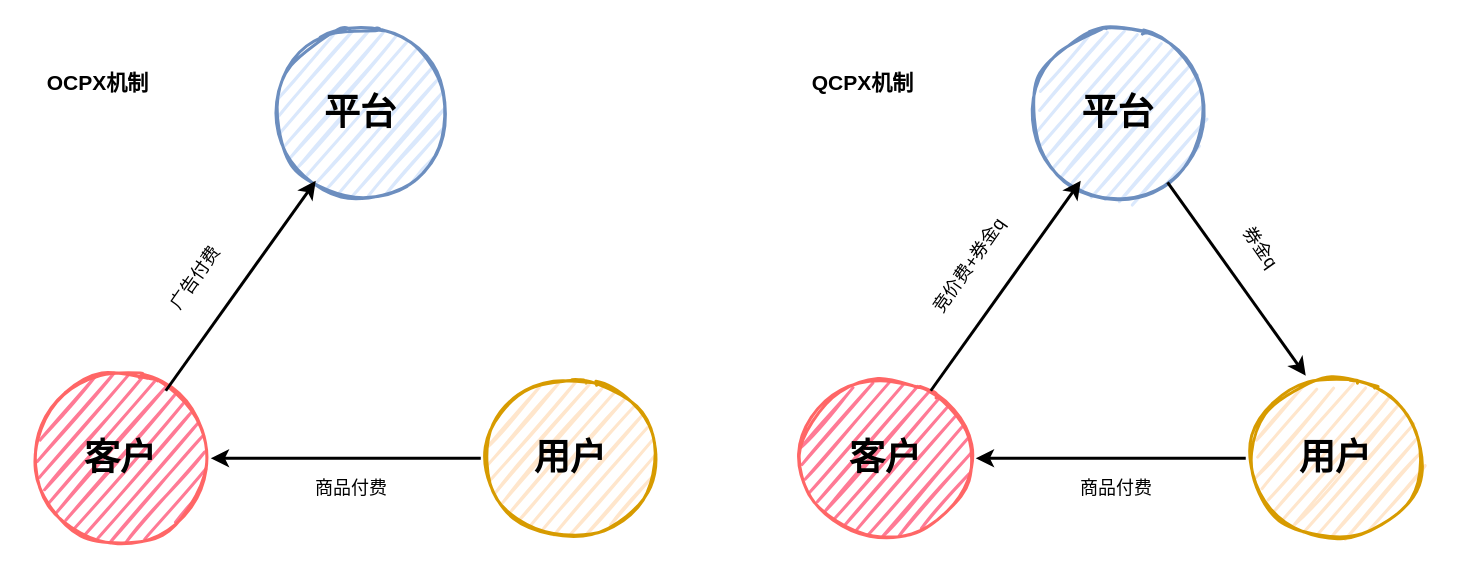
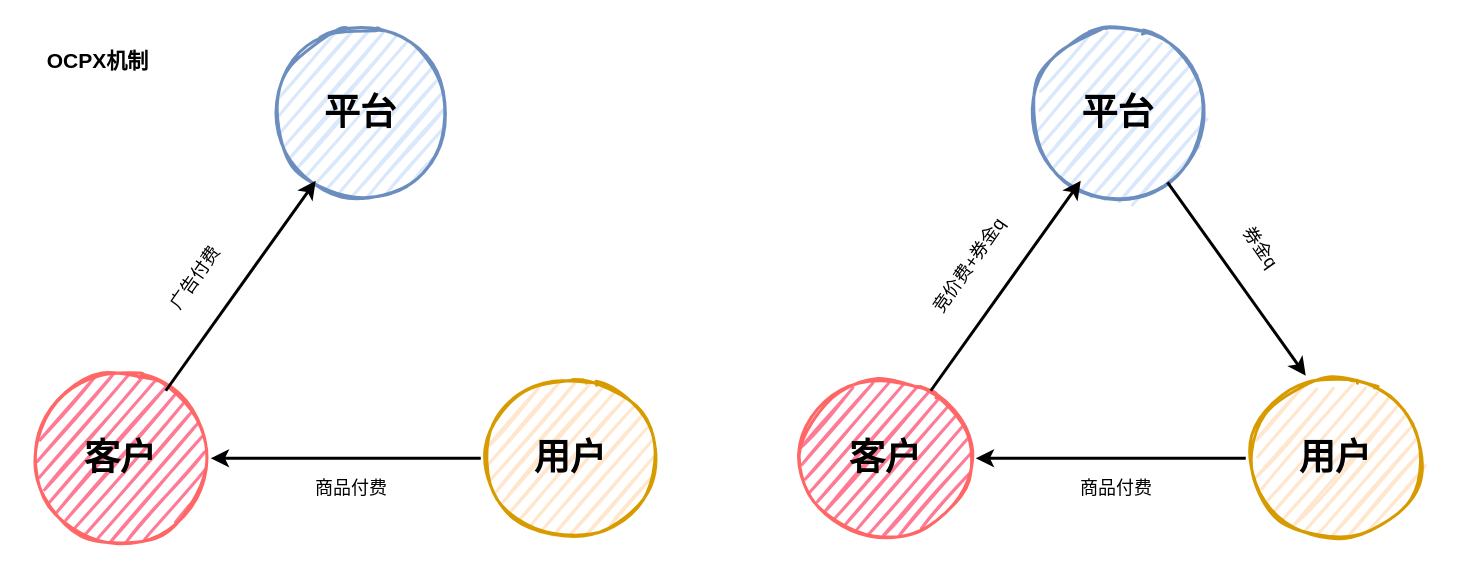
  <mxCell id="0" />
  <mxCell id="1" parent="0" />
  <mxCell id="2" value="&lt;font style=&quot;font-size: 24px;&quot;&gt;&lt;b&gt;平台&lt;/b&gt;&lt;/font&gt;" style="ellipse;whiteSpace=wrap;html=1;strokeWidth=2;fillWeight=2;hachureGap=8;fillColor=#dae8fc;fillStyle=dots;sketch=1;strokeColor=#6c8ebf;" vertex="1" parent="1"><mxGeometry x="180" y="20" width="120" height="110" as="geometry" /></mxCell>
  <mxCell id="3" value="&lt;font style=&quot;font-size: 24px;&quot;&gt;&lt;b&gt;客户&lt;/b&gt;&lt;/font&gt;" style="ellipse;whiteSpace=wrap;html=1;strokeWidth=2;fillWeight=2;hachureGap=8;fillColor=#FF7A95;fillStyle=dots;sketch=1;strokeColor=#FF6666;" vertex="1" parent="1"><mxGeometry y="250" width="120" height="110" as="geometry" x="20" /></mxCell>
  <mxCell id="4" value="&lt;font style=&quot;font-size: 24px;&quot;&gt;&lt;b&gt;用户&lt;/b&gt;&lt;/font&gt;" style="ellipse;whiteSpace=wrap;html=1;strokeWidth=2;fillWeight=2;hachureGap=8;fillColor=#ffe6cc;fillStyle=dots;sketch=1;strokeColor=#d79b00;" vertex="1" parent="1"><mxGeometry x="320" y="250" width="120" height="110" as="geometry" /></mxCell>
  <mxCell id="5" value="" style="endArrow=classic;html=1;rounded=0;strokeWidth=2;" edge="1" parent="1"><mxGeometry width="50" height="50" relative="1" as="geometry"><mxPoint x="110" y="260" as="sourcePoint" /><mxPoint x="210" y="120" as="targetPoint" /></mxGeometry></mxCell>
  <mxCell id="6" value="" style="endArrow=classic;html=1;rounded=0;strokeWidth=2;entryX=1;entryY=0.5;entryDx=0;entryDy=0;" edge="1" parent="1" target="3"><mxGeometry width="50" height="50" relative="1" as="geometry"><mxPoint x="320" y="305" as="sourcePoint" /><mxPoint x="420" y="170" as="targetPoint" /></mxGeometry></mxCell>
  <mxCell id="7" value="商品付费" style="text;html=1;strokeColor=none;fillColor=none;align=center;verticalAlign=middle;whiteSpace=wrap;rounded=0;" vertex="1" parent="1"><mxGeometry x="203.5" y="310" width="60" height="30" as="geometry" /></mxCell>
  <mxCell id="8" value="广告付费" style="text;html=1;strokeColor=none;fillColor=none;align=center;verticalAlign=middle;whiteSpace=wrap;rounded=0;rotation=-55;" vertex="1" parent="1"><mxGeometry x="100" y="170" width="60" height="30" as="geometry" /></mxCell>
- <mxCell id="9" value="&lt;b&gt;&lt;font style=&quot;font-size: 14px;&quot;&gt;OCPX机制&lt;/font&gt;&lt;/b&gt;" style="text;html=1;strokeColor=none;fillColor=none;align=center;verticalAlign=middle;whiteSpace=wrap;rounded=0;" vertex="1" parent="1"><mxGeometry x="30" y="40" width="70" height="30" as="geometry" /></mxCell>
+ <mxCell id="9" value="&lt;b&gt;&lt;font style=&quot;font-size: 14px;&quot;&gt;OCPX机制&lt;/font&gt;&lt;/b&gt;" style="text;html=1;strokeColor=none;fillColor=none;align=center;verticalAlign=middle;whiteSpace=wrap;rounded=0;" vertex="1" parent="1"><mxGeometry x="30" y="25" width="70" height="30" as="geometry" /></mxCell>
  <mxCell id="10" value="&lt;font style=&quot;font-size: 24px;&quot;&gt;&lt;b&gt;平台&lt;/b&gt;&lt;/font&gt;" style="ellipse;whiteSpace=wrap;html=1;strokeWidth=2;fillWeight=2;hachureGap=8;fillColor=#dae8fc;fillStyle=dots;sketch=1;strokeColor=#6c8ebf;" vertex="1" parent="1"><mxGeometry x="685" y="20" width="120" height="110" as="geometry" /></mxCell>
  <mxCell id="11" value="&lt;font style=&quot;font-size: 24px;&quot;&gt;&lt;b&gt;客户&lt;/b&gt;&lt;/font&gt;" style="ellipse;whiteSpace=wrap;html=1;strokeWidth=2;fillWeight=2;hachureGap=8;fillColor=#FF7A95;fillStyle=dots;sketch=1;strokeColor=#FF6666;" vertex="1" parent="1"><mxGeometry x="530" y="250" width="120" height="110" as="geometry" /></mxCell>
  <mxCell id="12" value="&lt;font style=&quot;font-size: 24px;&quot;&gt;&lt;b&gt;用户&lt;/b&gt;&lt;/font&gt;" style="ellipse;whiteSpace=wrap;html=1;strokeWidth=2;fillWeight=2;hachureGap=8;fillColor=#ffe6cc;fillStyle=dots;sketch=1;strokeColor=#d79b00;" vertex="1" parent="1"><mxGeometry x="830" y="250" width="120" height="110" as="geometry" /></mxCell>
  <mxCell id="13" value="" style="endArrow=classic;html=1;rounded=0;strokeWidth=2;" edge="1" parent="1"><mxGeometry width="50" height="50" relative="1" as="geometry"><mxPoint x="620" y="260" as="sourcePoint" /><mxPoint x="720" y="120" as="targetPoint" /></mxGeometry></mxCell>
  <mxCell id="14" value="" style="endArrow=classic;html=1;rounded=0;strokeWidth=2;entryX=1;entryY=0.5;entryDx=0;entryDy=0;" edge="1" parent="1" target="11"><mxGeometry width="50" height="50" relative="1" as="geometry"><mxPoint x="830" y="305" as="sourcePoint" /><mxPoint x="930" y="170" as="targetPoint" /></mxGeometry></mxCell>
  <mxCell id="15" value="商品付费" style="text;html=1;strokeColor=none;fillColor=none;align=center;verticalAlign=middle;whiteSpace=wrap;rounded=0;" vertex="1" parent="1"><mxGeometry x="713.5" y="310" width="60" height="30" as="geometry" /></mxCell>
  <mxCell id="16" value="竞价费+券金q" style="text;html=1;strokeColor=none;fillColor=none;align=center;verticalAlign=middle;whiteSpace=wrap;rounded=0;rotation=-55;" vertex="1" parent="1"><mxGeometry x="605.74" y="161.81" width="80" height="30" as="geometry" /></mxCell>
- <mxCell id="17" value="&lt;b&gt;&lt;font style=&quot;font-size: 14px;&quot;&gt;QCPX机制&lt;/font&gt;&lt;/b&gt;" style="text;html=1;strokeColor=none;fillColor=none;align=center;verticalAlign=middle;whiteSpace=wrap;rounded=0;" vertex="1" parent="1"><mxGeometry x="540" y="40" width="70" height="30" as="geometry" /></mxCell>
  <mxCell id="18" value="" style="endArrow=classic;html=1;rounded=0;strokeWidth=2;" edge="1" parent="1" source="10"><mxGeometry width="50" height="50" relative="1" as="geometry"><mxPoint x="790" y="110" as="sourcePoint" /><mxPoint x="870" y="250" as="targetPoint" /></mxGeometry></mxCell>
  <mxCell id="19" value="券金q" style="text;html=1;strokeColor=none;fillColor=none;align=center;verticalAlign=middle;whiteSpace=wrap;rounded=0;rotation=55;" vertex="1" parent="1"><mxGeometry x="800" y="150" width="80" height="30" as="geometry" /></mxCell>
